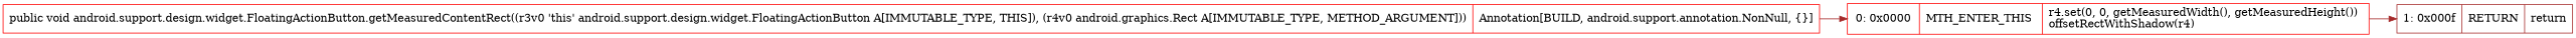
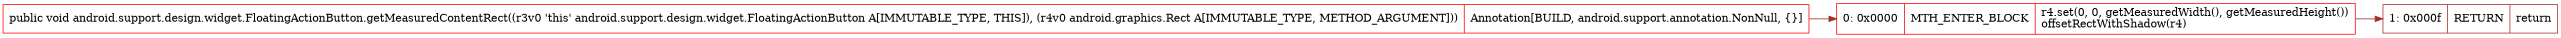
  digraph {
    rankdir=LR
    node [shape=record color=red]
    edge [color=brown]
-   n1 [label="{0\:\ 0x0000|MTH_ENTER_THIS\l|r4.set(0, 0, getMeasuredWidth(), getMeasuredHeight())\loffsetRectWithShadow(r4)\l}"]
+   n1 [label="{0\:\ 0x0000|MTH_ENTER_BLOCK\l|r4.set(0, 0, getMeasuredWidth(), getMeasuredHeight())\loffsetRectWithShadow(r4)\l}"]
    n2 [label="{1\:\ 0x000f|RETURN\l|return\l}" color=brown]
    n3 [label="{public void android.support.design.widget.FloatingActionButton.getMeasuredContentRect((r3v0 'this' android.support.design.widget.FloatingActionButton A[IMMUTABLE_TYPE, THIS]), (r4v0 android.graphics.Rect A[IMMUTABLE_TYPE, METHOD_ARGUMENT]))  | Annotation[BUILD, android.support.annotation.NonNull, \{\}]\l}"]
    n1 -> n2
    n3 -> n1
  }
